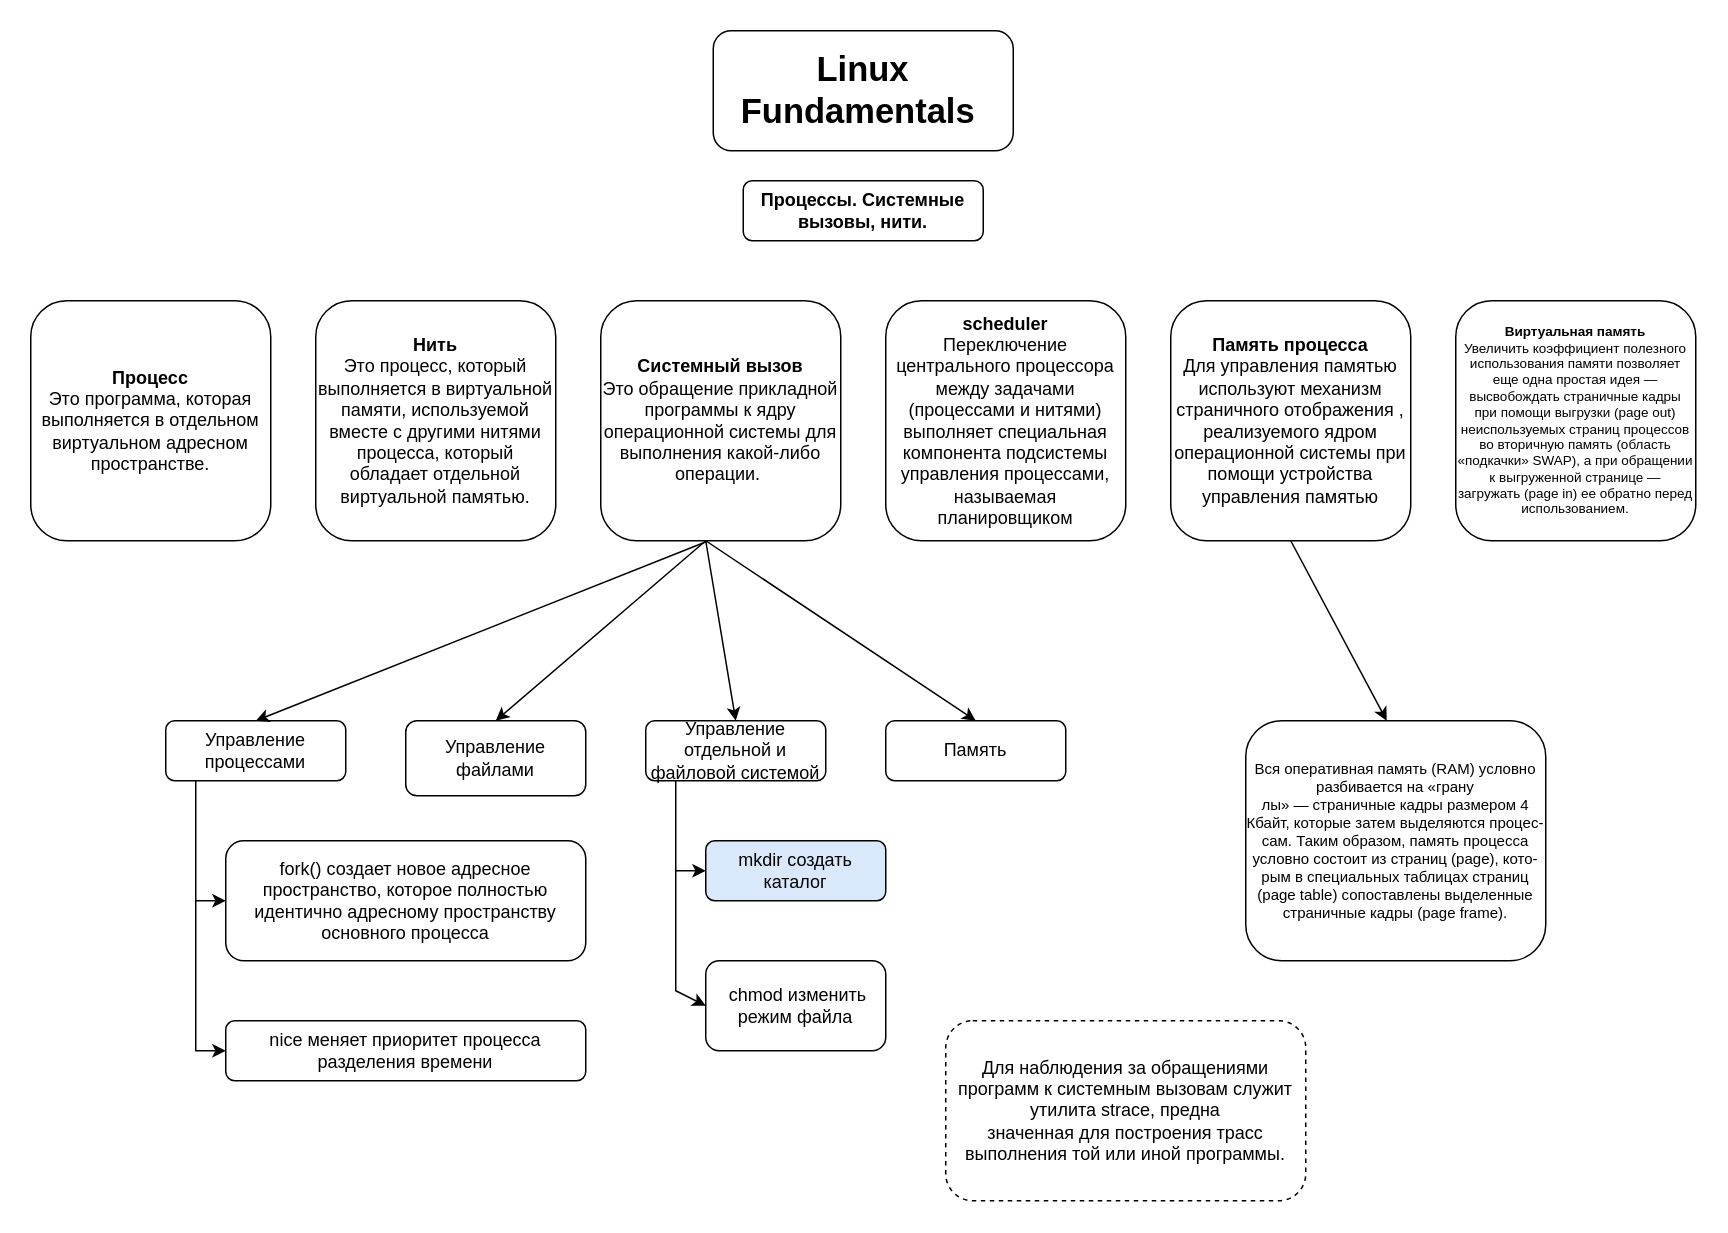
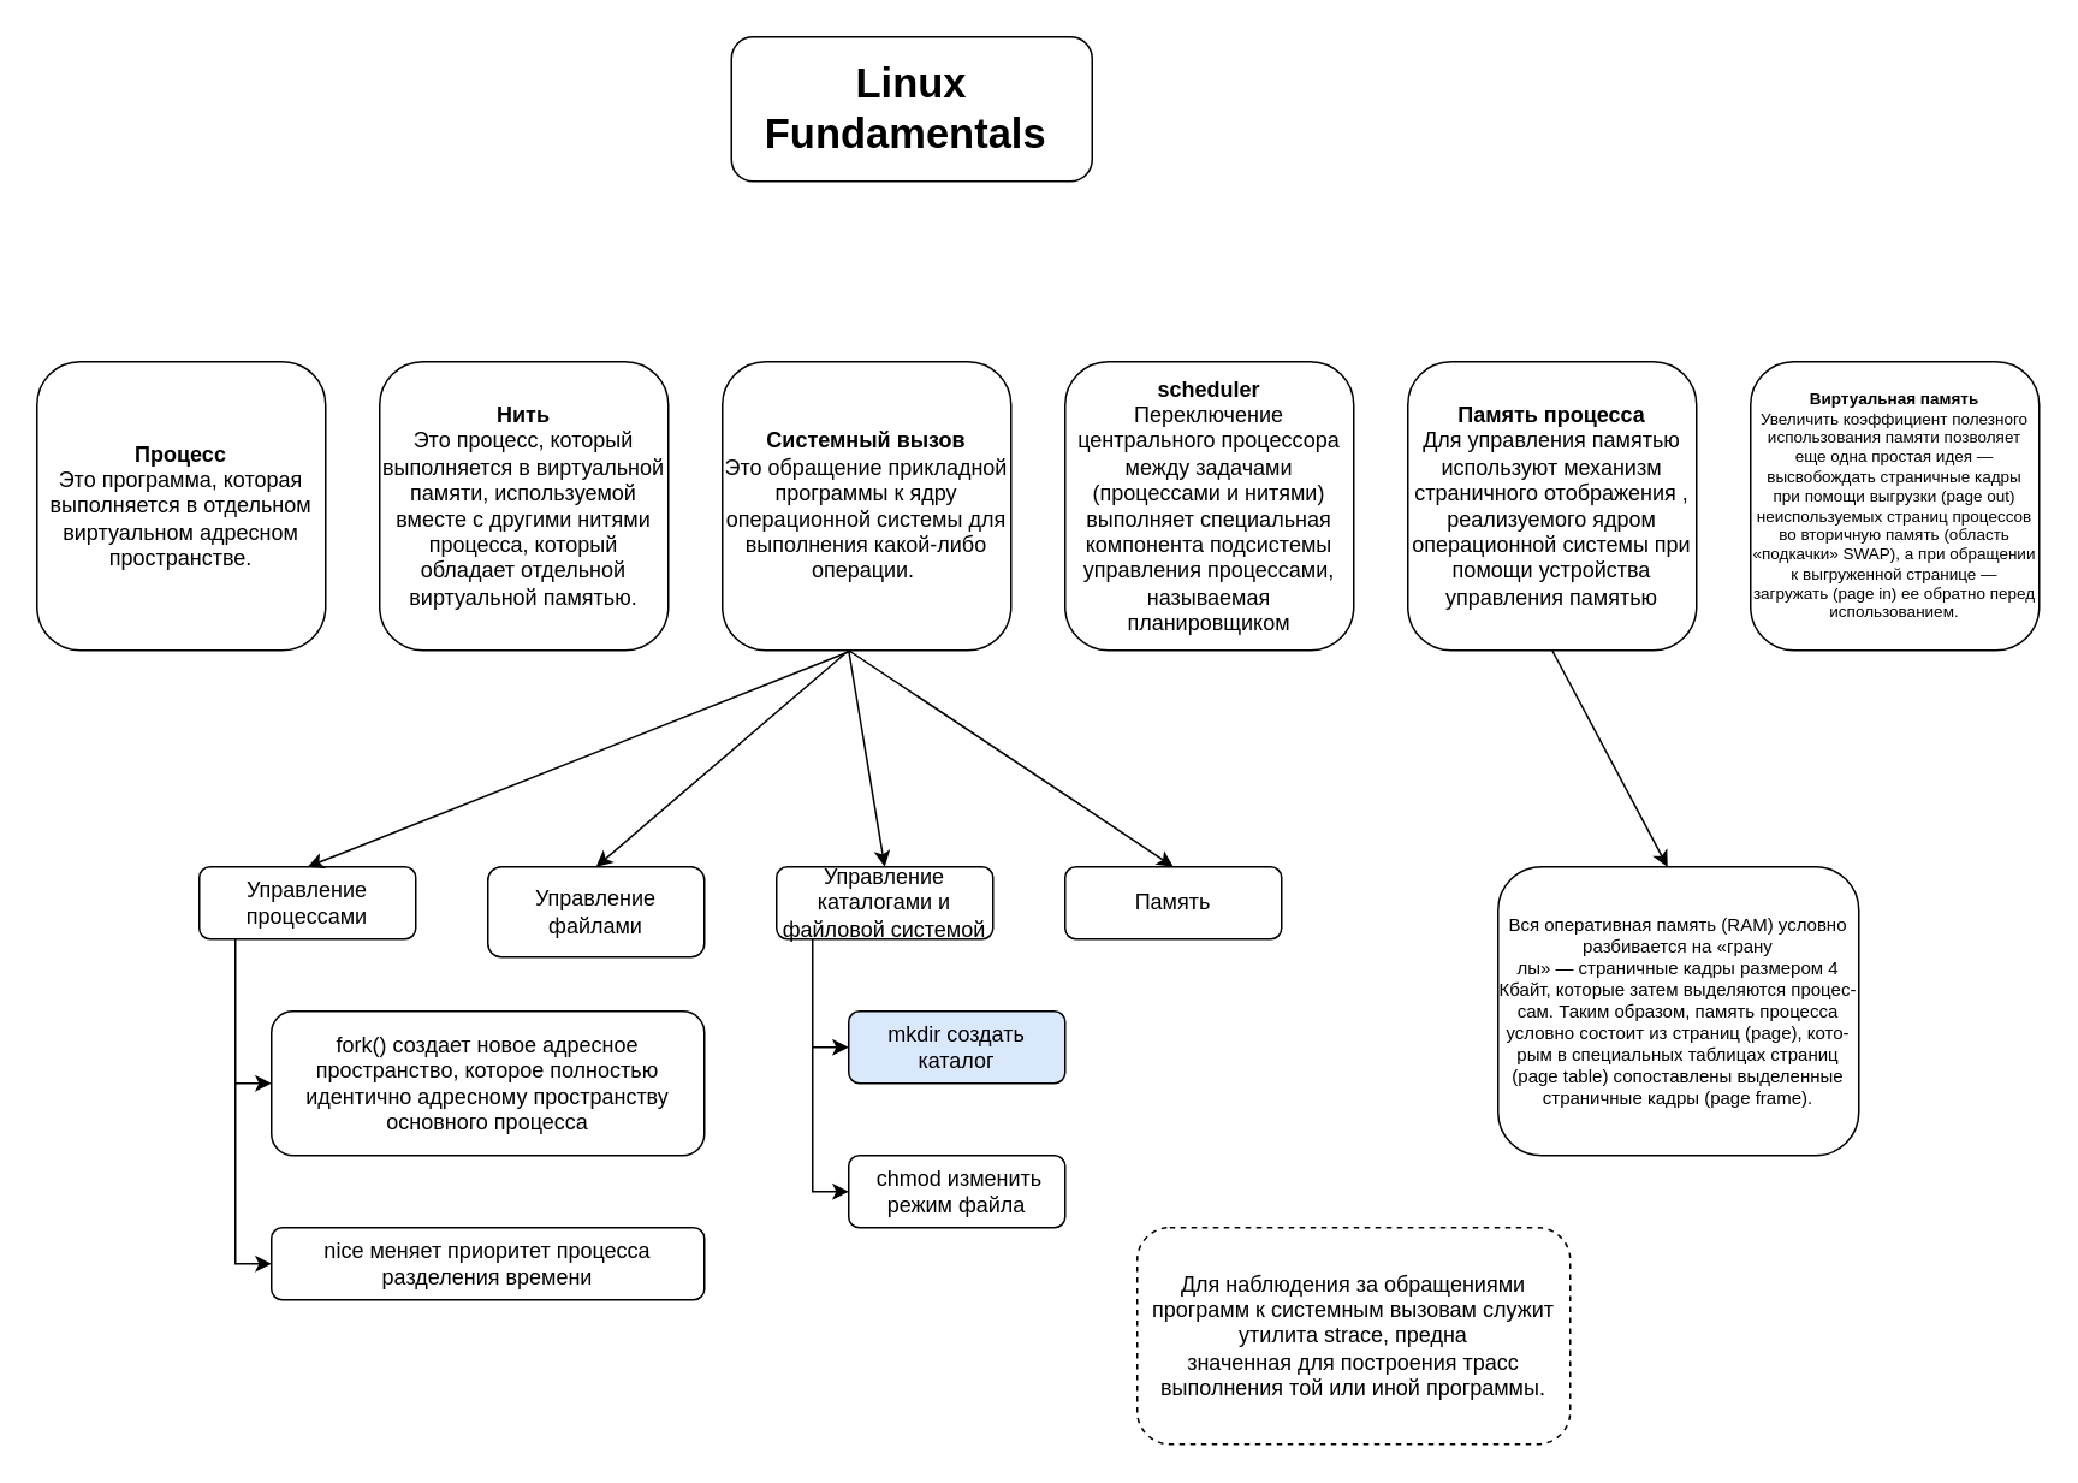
  <mxCell id="0" />
  <mxCell id="1" parent="0" />
- <mxCell id="2" value="&lt;font style=&quot;font-size: 23px;&quot;&gt;Linux Fundamentals&amp;nbsp;&lt;/font&gt;" style="rounded=1;whiteSpace=wrap;html=1;fontStyle=1;align=center;" vertex="1" parent="1"><mxGeometry x="475" y="20" width="200" height="80" as="geometry" /></mxCell>
- <mxCell id="3" value="Процессы. Системные вызовы, нити." style="rounded=1;whiteSpace=wrap;html=1;fontStyle=1;align=center;" vertex="1" parent="1"><mxGeometry x="495" y="120" width="160" height="40" as="geometry" /></mxCell>
+ <mxCell id="2" value="&lt;font style=&quot;font-size: 23px;&quot;&gt;Linux Fundamentals&amp;nbsp;&lt;/font&gt;" style="rounded=1;whiteSpace=wrap;html=1;fontStyle=1;align=center;" vertex="1" parent="1"><mxGeometry x="405" y="20" width="200" height="80" as="geometry" /></mxCell>
  <mxCell id="4" value="&lt;div&gt;&lt;b&gt;Процесс&lt;/b&gt;&lt;/div&gt;&lt;div style=&quot;&quot;&gt;&lt;span style=&quot;&quot;&gt;&#09;&lt;/span&gt;Это программа, которая выполняется в отдельном виртуальном адресном пространстве.&lt;/div&gt;" style="rounded=1;whiteSpace=wrap;html=1;align=center;" vertex="1" parent="1"><mxGeometry x="20" y="200" width="160" height="160" as="geometry" /></mxCell>
  <mxCell id="5" value="&lt;div&gt;&lt;b&gt;Нить&lt;/b&gt;&lt;/div&gt;&lt;div style=&quot;&quot;&gt;&lt;span style=&quot;&quot;&gt;&#09;&lt;/span&gt;Это процесс, который выполняется в виртуальной памяти, используемой вместе с другими нитями процесса, который обладает отдельной виртуальной памятью.&lt;/div&gt;" style="rounded=1;whiteSpace=wrap;html=1;align=center;" vertex="1" parent="1"><mxGeometry x="210" y="200" width="160" height="160" as="geometry" /></mxCell>
  <mxCell id="6" value="&lt;div&gt;&lt;b&gt;Системный вызов&lt;/b&gt;&lt;/div&gt;&lt;div style=&quot;&quot;&gt;&lt;span style=&quot;&quot;&gt;&#09;&lt;/span&gt; Это обращение прикладной программы к ядру операционной системы для выполнения какой-либо операции.&amp;nbsp;&lt;/div&gt;" style="rounded=1;whiteSpace=wrap;html=1;align=center;" vertex="1" parent="1"><mxGeometry x="400" y="200" width="160" height="160" as="geometry" /></mxCell>
  <mxCell id="7" value="&lt;div style=&quot;&quot;&gt;Управление процессами&lt;/div&gt;" style="rounded=1;whiteSpace=wrap;html=1;align=center;" vertex="1" parent="1"><mxGeometry x="110" y="480" width="120" height="40" as="geometry" /></mxCell>
  <mxCell id="8" value="&lt;div style=&quot;&quot;&gt;&lt;span style=&quot;background-color: initial;&quot;&gt;mkdir создать каталог&lt;/span&gt;&lt;/div&gt;" style="rounded=1;whiteSpace=wrap;html=1;align=center;fillColor=#dae8fc;" vertex="1" parent="1"><mxGeometry x="470" y="560" width="120" height="40" as="geometry" /></mxCell>
- <mxCell id="9" value="&lt;div style=&quot;&quot;&gt;&lt;span style=&quot;background-color: initial;&quot;&gt;&amp;nbsp;chmod изменить режим файла&lt;/span&gt;&lt;/div&gt;" style="rounded=1;whiteSpace=wrap;html=1;align=center;" vertex="1" parent="1"><mxGeometry x="470" y="640" width="120" height="60" as="geometry" /></mxCell>
- <mxCell id="10" value="&lt;div style=&quot;&quot;&gt;Управление отдельной и файловой системой&lt;/div&gt;&lt;div style=&quot;&quot;&gt;&lt;/div&gt;" style="rounded=1;whiteSpace=wrap;html=1;align=center;" vertex="1" parent="1"><mxGeometry x="430" y="480" width="120" height="40" as="geometry" /></mxCell>
+ <mxCell id="9" value="&lt;div style=&quot;&quot;&gt;&lt;span style=&quot;background-color: initial;&quot;&gt;&amp;nbsp;chmod изменить режим файла&lt;/span&gt;&lt;/div&gt;" style="rounded=1;whiteSpace=wrap;html=1;align=center;" vertex="1" parent="1"><mxGeometry x="470" y="640" width="120" height="40" as="geometry" /></mxCell>
+ <mxCell id="10" value="&lt;div style=&quot;&quot;&gt;Управление каталогами и файловой системой&lt;/div&gt;&lt;div style=&quot;&quot;&gt;&lt;/div&gt;" style="rounded=1;whiteSpace=wrap;html=1;align=center;" vertex="1" parent="1"><mxGeometry x="430" y="480" width="120" height="40" as="geometry" /></mxCell>
  <mxCell id="11" value="&lt;span style=&quot;&quot;&gt;Управление файлами&lt;/span&gt;" style="rounded=1;whiteSpace=wrap;html=1;align=center;" vertex="1" parent="1"><mxGeometry x="270" y="480" width="120" height="50" as="geometry" /></mxCell>
  <mxCell id="12" value="&lt;span style=&quot;&quot;&gt;nice меняет приоритет процесса разделения времени&lt;/span&gt;" style="rounded=1;whiteSpace=wrap;html=1;align=center;" vertex="1" parent="1"><mxGeometry x="150" y="680" width="240" height="40" as="geometry" /></mxCell>
  <mxCell id="13" value="&lt;span style=&quot;&quot;&gt;fork() создает новое адресное пространство, которое полностью идентично адресному пространству основного процесса&lt;/span&gt;" style="rounded=1;whiteSpace=wrap;html=1;align=center;" vertex="1" parent="1"><mxGeometry x="150" y="560" width="240" height="80" as="geometry" /></mxCell>
  <mxCell id="14" value="&lt;span style=&quot;&quot;&gt;Память&lt;/span&gt;" style="rounded=1;whiteSpace=wrap;html=1;align=center;" vertex="1" parent="1"><mxGeometry x="590" y="480" width="120" height="40" as="geometry" /></mxCell>
  <mxCell id="15" value="&lt;div style=&quot;&quot;&gt;&lt;b&gt;scheduler&lt;/b&gt;&lt;/div&gt;&lt;div style=&quot;&quot;&gt;&#09;Переключение центрального процессора между задачами (процессами и нитями)&lt;/div&gt;&lt;div style=&quot;&quot;&gt;выполняет специальная компонента подсистемы управления процессами, называе­мая планировщиком&lt;/div&gt;" style="rounded=1;whiteSpace=wrap;html=1;align=center;" vertex="1" parent="1"><mxGeometry x="590" y="200" width="160" height="160" as="geometry" /></mxCell>
  <mxCell id="16" value="&lt;b&gt;Память процесса&lt;/b&gt;&lt;br&gt;&lt;div style=&quot;&quot;&gt;&lt;div style=&quot;&quot;&gt;Для управления памятью используют механизм страничного отображе­&lt;span style=&quot;background-color: initial;&quot;&gt;ния , реализуемого ядром операционной системы при помощи устройства управле&lt;/span&gt;&lt;span style=&quot;background-color: initial;&quot;&gt;ния памятью&lt;/span&gt;&lt;/div&gt;&lt;/div&gt;" style="rounded=1;whiteSpace=wrap;html=1;align=center;" vertex="1" parent="1"><mxGeometry x="780" y="200" width="160" height="160" as="geometry" /></mxCell>
  <mxCell id="17" value="&lt;b style=&quot;font-size: 9px;&quot;&gt;Виртуальная память&lt;/b&gt;&lt;br style=&quot;font-size: 9px;&quot;&gt;Увеличить коэффициент полезного использования памяти позволяет еще одна про­стая идея — высвобождать страничные кадры при помощи выгрузки (page out) неиспользуемых страниц процессов во вторичную память (область «подкачки» SWAP), а при обращении к выгружен­ной странице — загружать (page in) ее обратно перед использованием." style="rounded=1;whiteSpace=wrap;html=1;align=center;fontSize=9;" vertex="1" parent="1"><mxGeometry x="970" y="200" width="160" height="160" as="geometry" /></mxCell>
  <mxCell id="18" value="&lt;div&gt;Вся оперативная память (RAM) условно разбивается на «грану&lt;/div&gt;&lt;div&gt;лы» — страничные кадры размером 4 Кбайт, которые затем выделяются процес­сам. Таким образом, память процесса условно состоит из страниц (page), кото­рым в специальных таблицах страниц (page table) сопоставлены выделенные&lt;/div&gt;&lt;div&gt;страничные кадры (page frame).&lt;/div&gt;" style="rounded=1;whiteSpace=wrap;html=1;fontSize=10;" vertex="1" parent="1"><mxGeometry x="830" y="480" width="200" height="160" as="geometry" /></mxCell>
  <mxCell id="19" value="" style="endArrow=classic;html=1;rounded=0;fontSize=9;exitX=0.447;exitY=1.001;exitDx=0;exitDy=0;exitPerimeter=0;entryX=0.5;entryY=0;entryDx=0;entryDy=0;" edge="1" parent="1" source="6" target="7"><mxGeometry width="50" height="50" relative="1" as="geometry"><mxPoint x="420" y="420" as="sourcePoint" /><mxPoint x="240" y="440" as="targetPoint" /></mxGeometry></mxCell>
  <mxCell id="20" value="" style="endArrow=classic;html=1;rounded=0;fontSize=9;entryX=0.5;entryY=0;entryDx=0;entryDy=0;" edge="1" parent="1" target="11"><mxGeometry width="50" height="50" relative="1" as="geometry"><mxPoint x="470" y="360" as="sourcePoint" /><mxPoint x="295" y="480" as="targetPoint" /></mxGeometry></mxCell>
  <mxCell id="21" value="" style="endArrow=classic;html=1;rounded=0;fontSize=9;entryX=0.5;entryY=0;entryDx=0;entryDy=0;" edge="1" parent="1" target="10"><mxGeometry width="50" height="50" relative="1" as="geometry"><mxPoint x="470" y="360" as="sourcePoint" /><mxPoint x="379.96" y="536" as="targetPoint" /></mxGeometry></mxCell>
  <mxCell id="22" value="" style="endArrow=classic;html=1;rounded=0;fontSize=9;entryX=0.5;entryY=0;entryDx=0;entryDy=0;" edge="1" parent="1" target="14"><mxGeometry width="50" height="50" relative="1" as="geometry"><mxPoint x="470" y="360" as="sourcePoint" /><mxPoint x="500" y="490" as="targetPoint" /></mxGeometry></mxCell>
  <mxCell id="23" value="" style="endArrow=classic;html=1;rounded=0;fontSize=9;entryX=0;entryY=0.5;entryDx=0;entryDy=0;" edge="1" parent="1" target="9"><mxGeometry width="50" height="50" relative="1" as="geometry"><mxPoint x="450" y="520" as="sourcePoint" /><mxPoint x="470" y="640" as="targetPoint" /><Array as="points"><mxPoint x="450" y="660" /></Array></mxGeometry></mxCell>
  <mxCell id="24" value="" style="endArrow=classic;html=1;rounded=0;fontSize=9;entryX=0;entryY=0.5;entryDx=0;entryDy=0;" edge="1" parent="1" target="8"><mxGeometry width="50" height="50" relative="1" as="geometry"><mxPoint x="450" y="580" as="sourcePoint" /><mxPoint x="470" y="690" as="targetPoint" /></mxGeometry></mxCell>
  <mxCell id="25" value="" style="endArrow=classic;html=1;rounded=0;fontSize=9;entryX=0;entryY=0.5;entryDx=0;entryDy=0;" edge="1" parent="1" target="12"><mxGeometry width="50" height="50" relative="1" as="geometry"><mxPoint x="130" y="520" as="sourcePoint" /><mxPoint x="150" y="660" as="targetPoint" /><Array as="points"><mxPoint x="130" y="700" /></Array></mxGeometry></mxCell>
  <mxCell id="26" value="" style="endArrow=classic;html=1;rounded=0;fontSize=9;entryX=0;entryY=0.5;entryDx=0;entryDy=0;" edge="1" parent="1"><mxGeometry width="50" height="50" relative="1" as="geometry"><mxPoint x="130" y="600" as="sourcePoint" /><mxPoint x="150" y="600" as="targetPoint" /></mxGeometry></mxCell>
  <mxCell id="27" value="" style="endArrow=classic;html=1;rounded=0;fontSize=9;entryX=0.47;entryY=0;entryDx=0;entryDy=0;entryPerimeter=0;exitX=0.5;exitY=1;exitDx=0;exitDy=0;" edge="1" parent="1" source="16" target="18"><mxGeometry width="50" height="50" relative="1" as="geometry"><mxPoint x="860" y="370" as="sourcePoint" /><mxPoint x="630" y="450" as="targetPoint" /></mxGeometry></mxCell>
  <mxCell id="28" value="&lt;div style=&quot;font-size: 12px;&quot;&gt;Для наблюдения за обращениями программ к системным вызовам служит утилита strace, предна­&lt;/div&gt;&lt;div style=&quot;font-size: 12px;&quot;&gt;значенная для построения трасс выполнения той или иной программы.&lt;/div&gt;" style="rounded=1;whiteSpace=wrap;html=1;fontSize=12;dashed=1;" vertex="1" parent="1"><mxGeometry x="630" y="680" width="240" height="120" as="geometry" /></mxCell>
